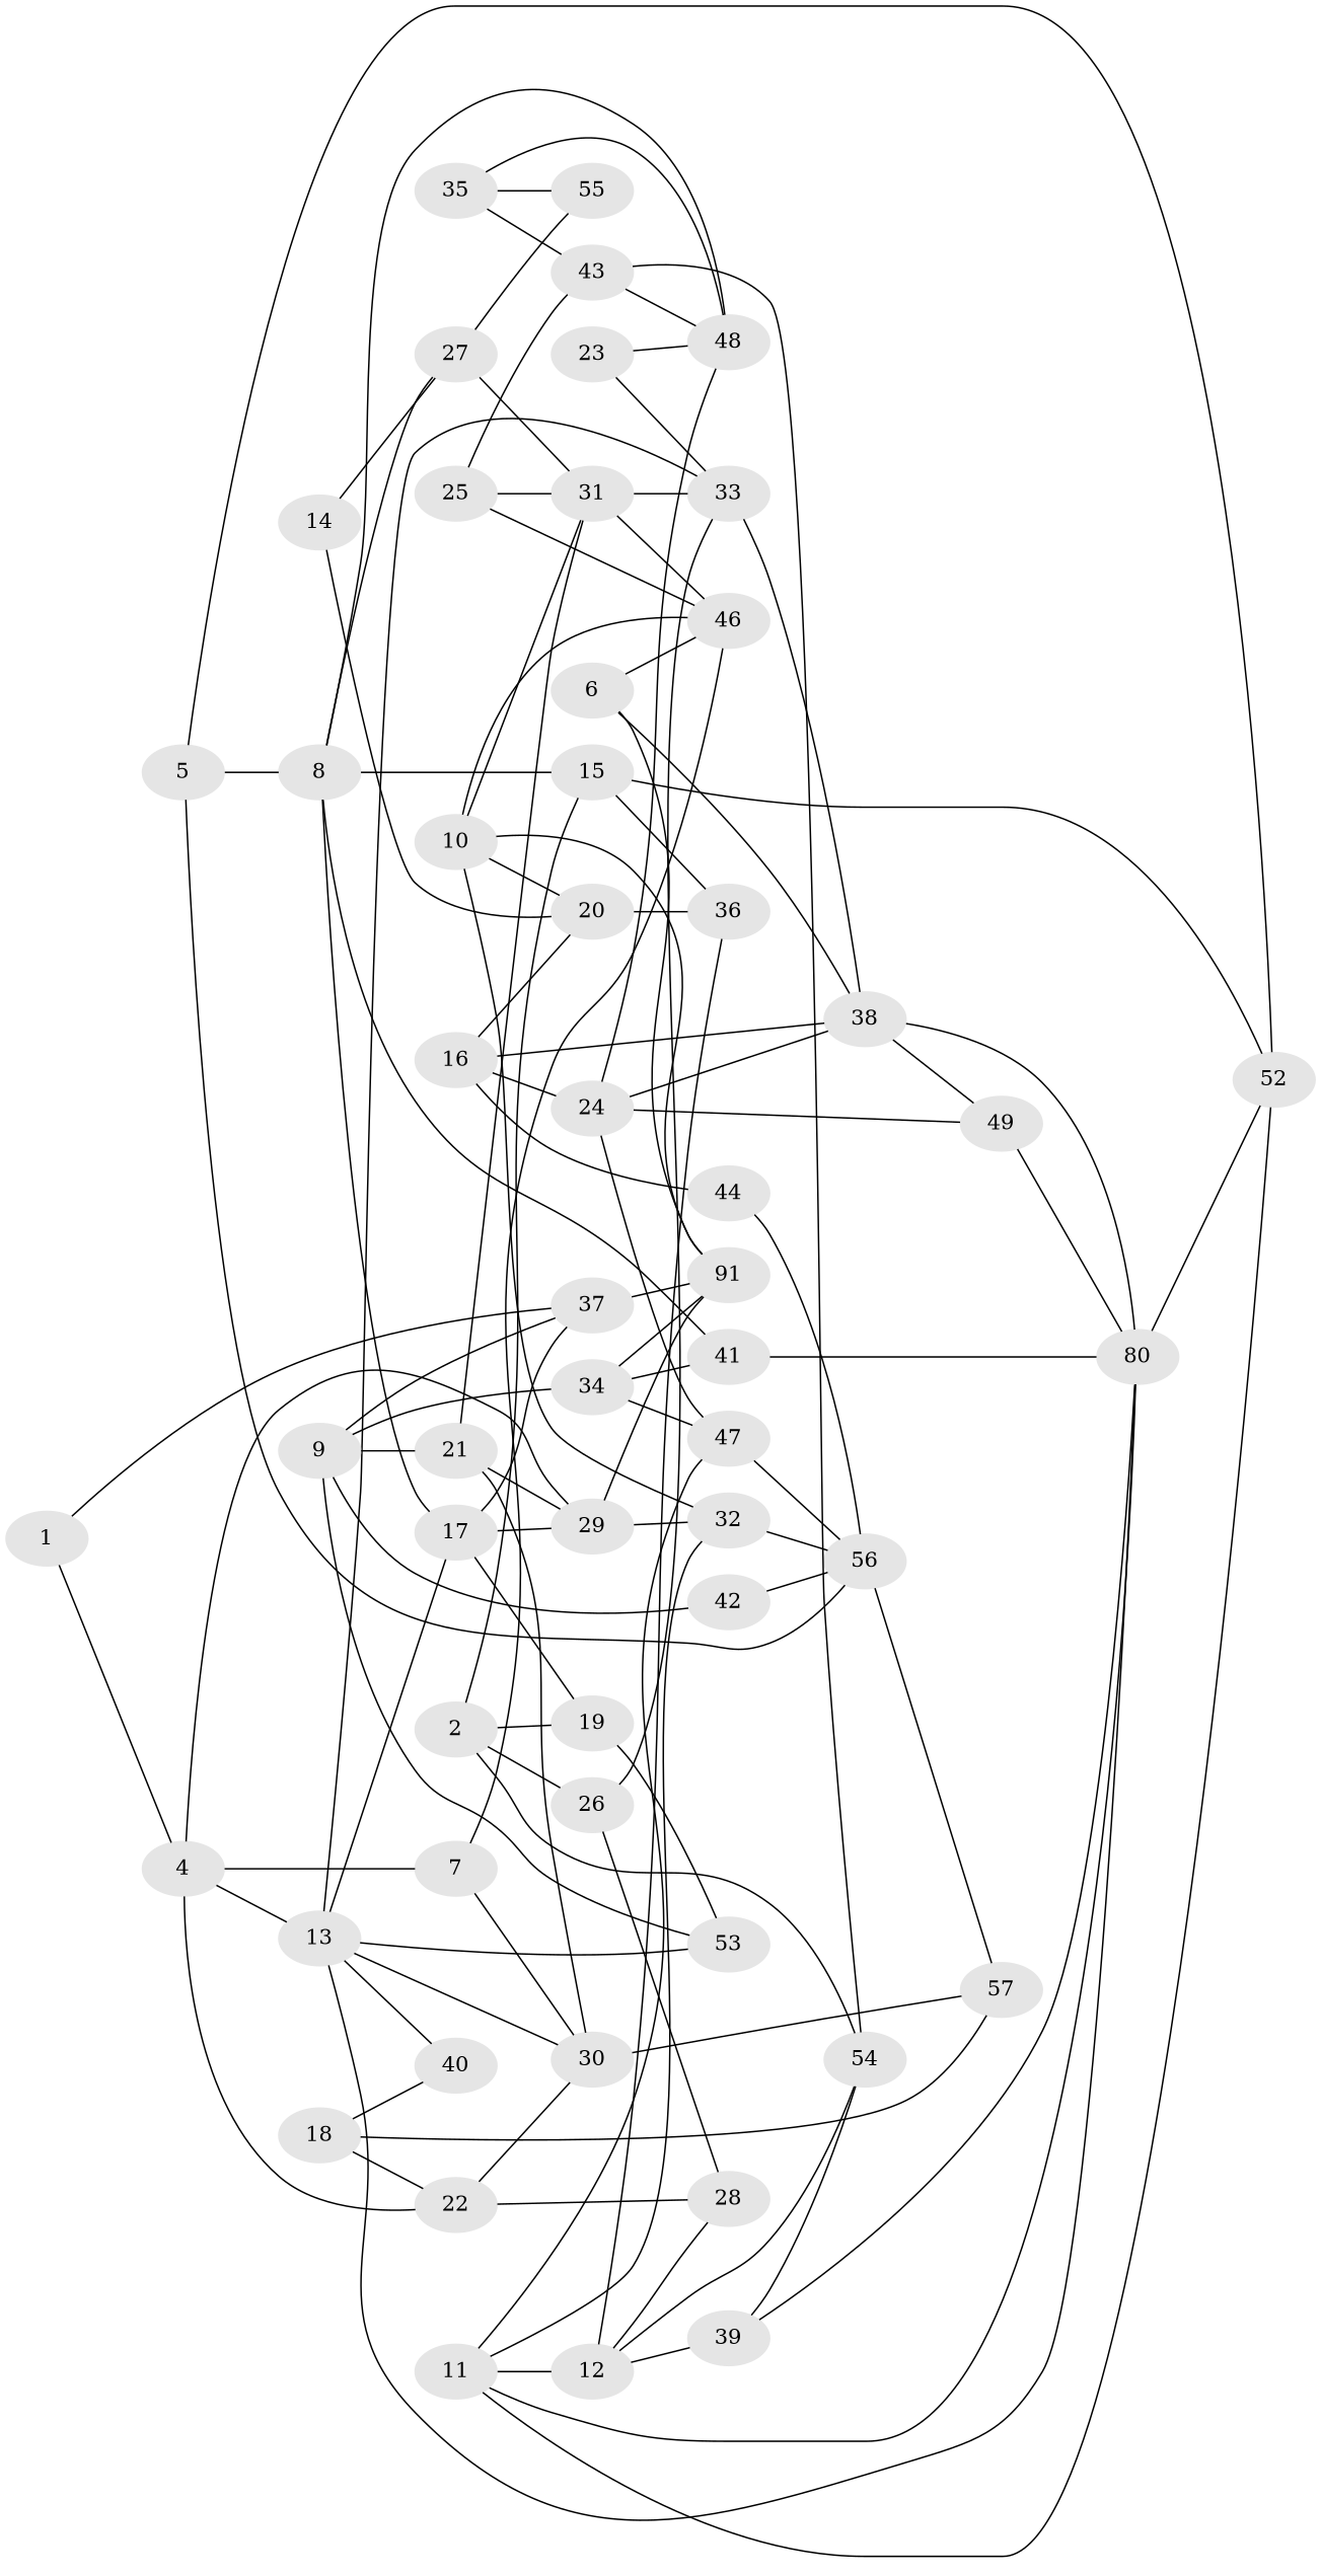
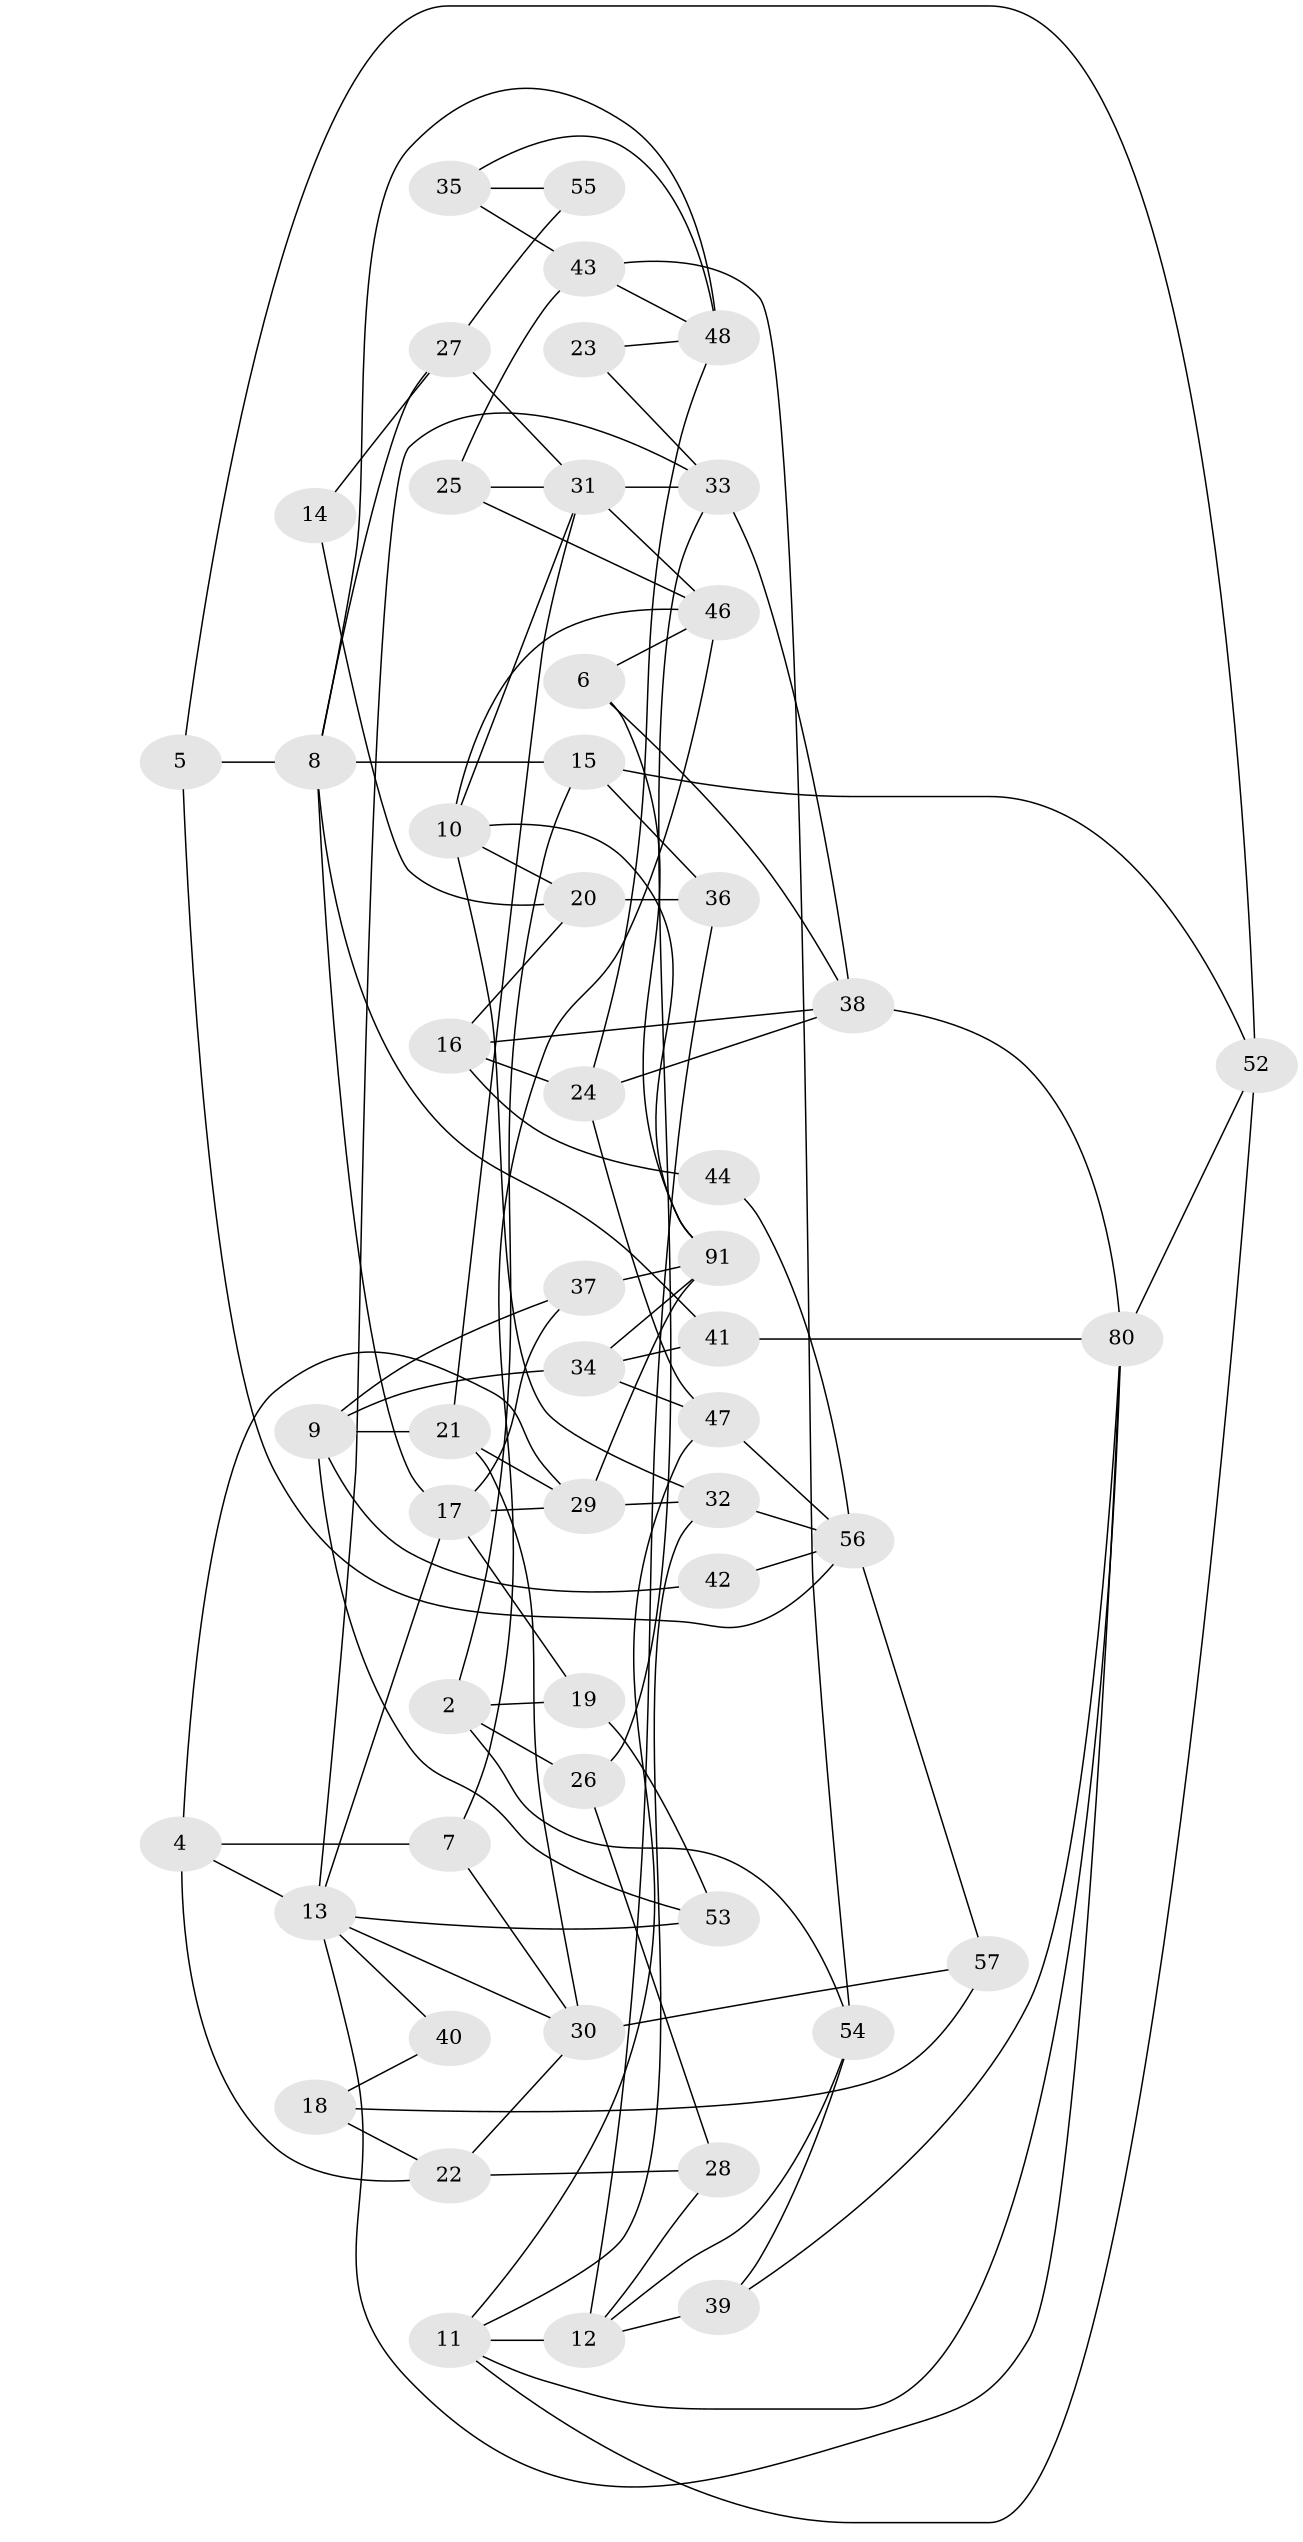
  graph {
    rankdir=LR
    node [color=gray90 style=filled]
-   1
    4
    37
    7
    13
    22
    29
    n8 [label=91]
    2
    15
    19
    26
    54
    52
    36
    53
    28
    33
    14
    27
    20
    31
    46
    42
    56
    30
    17
    n28 [label=80]
    40
    32
    5
    8
    41
    48
    57
    6
    38
-   49
    55
    9
    21
    34
    47
    10
    11
    12
    39
    16
    24
    44
    18
    23
    25
    43
    35
-   1 -- 4
-   1 -- 37
    4 -- 7
    4 -- 13
    4 -- 22
    4 -- 29
    37 -- n8
    7 -- 46
    7 -- 30
    13 -- 53
    13 -- 33
    13 -- 30
    13 -- 17
    13 -- n28
    13 -- 40
    22 -- 28
    22 -- 30
    29 -- n8
    29 -- 32
    2 -- 15
    2 -- 19
    2 -- 26
    2 -- 54
    15 -- 52
    15 -- 36
    19 -- 53
    26 -- 28
    26 -- 33
    33 -- 38
    14 -- 27
    14 -- 20
    27 -- 31
    27 -- 55
    20 -- 36
    31 -- 33
    31 -- 46
    42 -- 56
    56 -- 57
    30 -- 57
    17 -- 37
    17 -- 29
    17 -- 19
    n28 -- 52
    32 -- 56
    5 -- 52
    5 -- 56
    5 -- 8
    8 -- 15
    8 -- 27
    8 -- 17
    8 -- 41
    8 -- 48
    41 -- n28
    6 -- n8
    6 -- 46
    6 -- 38
    38 -- n28
-   38 -- 49
-   49 -- n28
    9 -- 37
    9 -- 53
    9 -- 42
    9 -- 21
    9 -- 34
    21 -- 29
    21 -- 31
    21 -- 30
    34 -- n8
    34 -- 41
    34 -- 47
    47 -- 56
    10 -- n8
    10 -- 20
    10 -- 31
    10 -- 46
    10 -- 32
    11 -- 52
    11 -- n28
    11 -- 32
    11 -- 47
    11 -- 12
    12 -- 54
    12 -- 36
    12 -- 28
    12 -- 39
    39 -- 54
    39 -- n28
    16 -- 20
    16 -- 38
    16 -- 24
    16 -- 44
    24 -- 48
    24 -- 38
-   24 -- 49
    24 -- 47
    44 -- 56
    18 -- 22
    18 -- 40
    18 -- 57
    23 -- 33
    23 -- 48
    25 -- 31
    25 -- 46
    25 -- 43
    43 -- 54
    43 -- 48
    35 -- 48
    35 -- 55
    35 -- 43
  }
